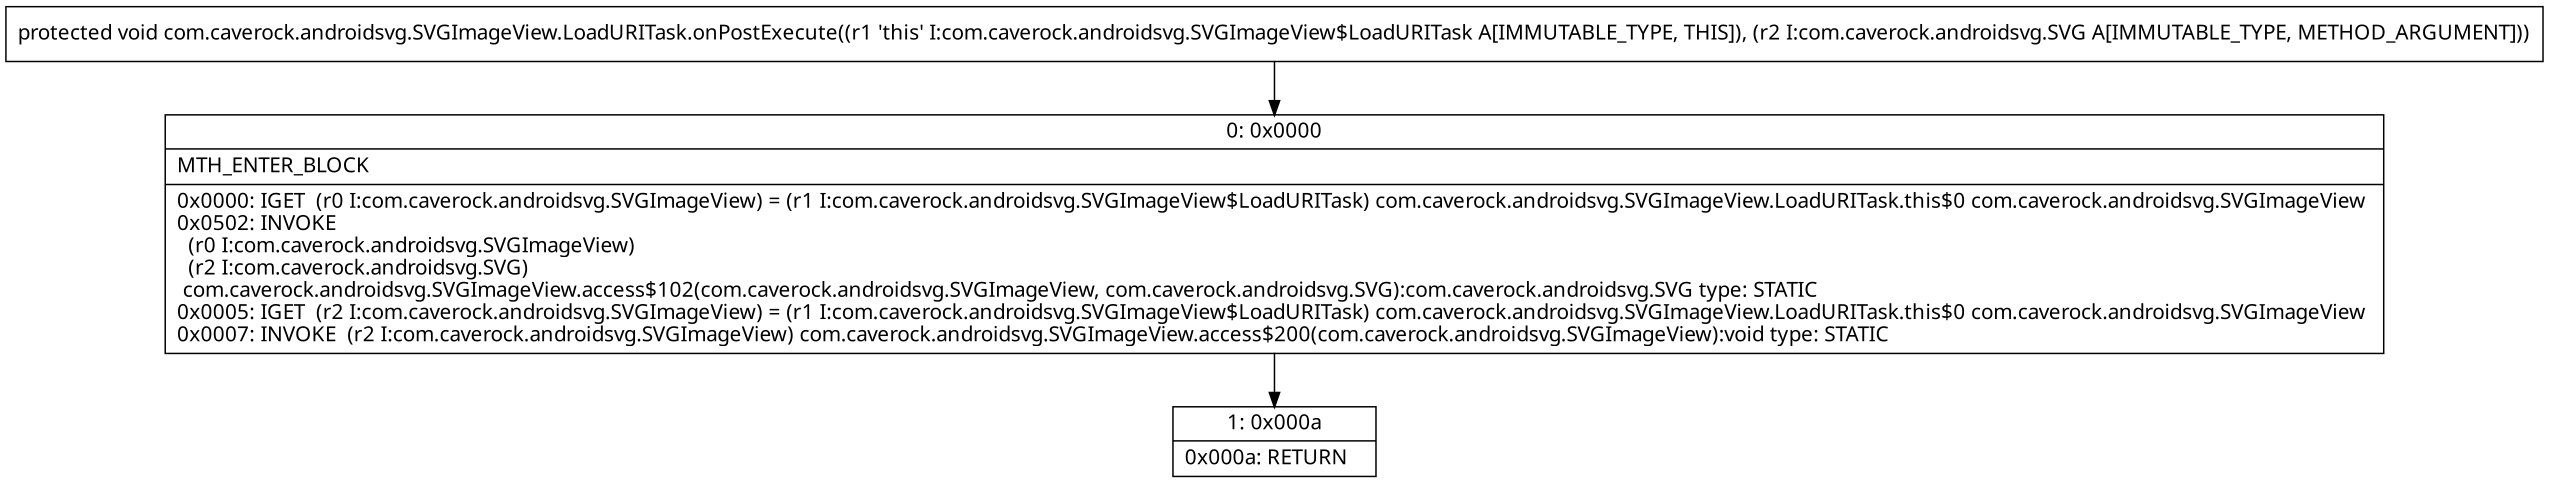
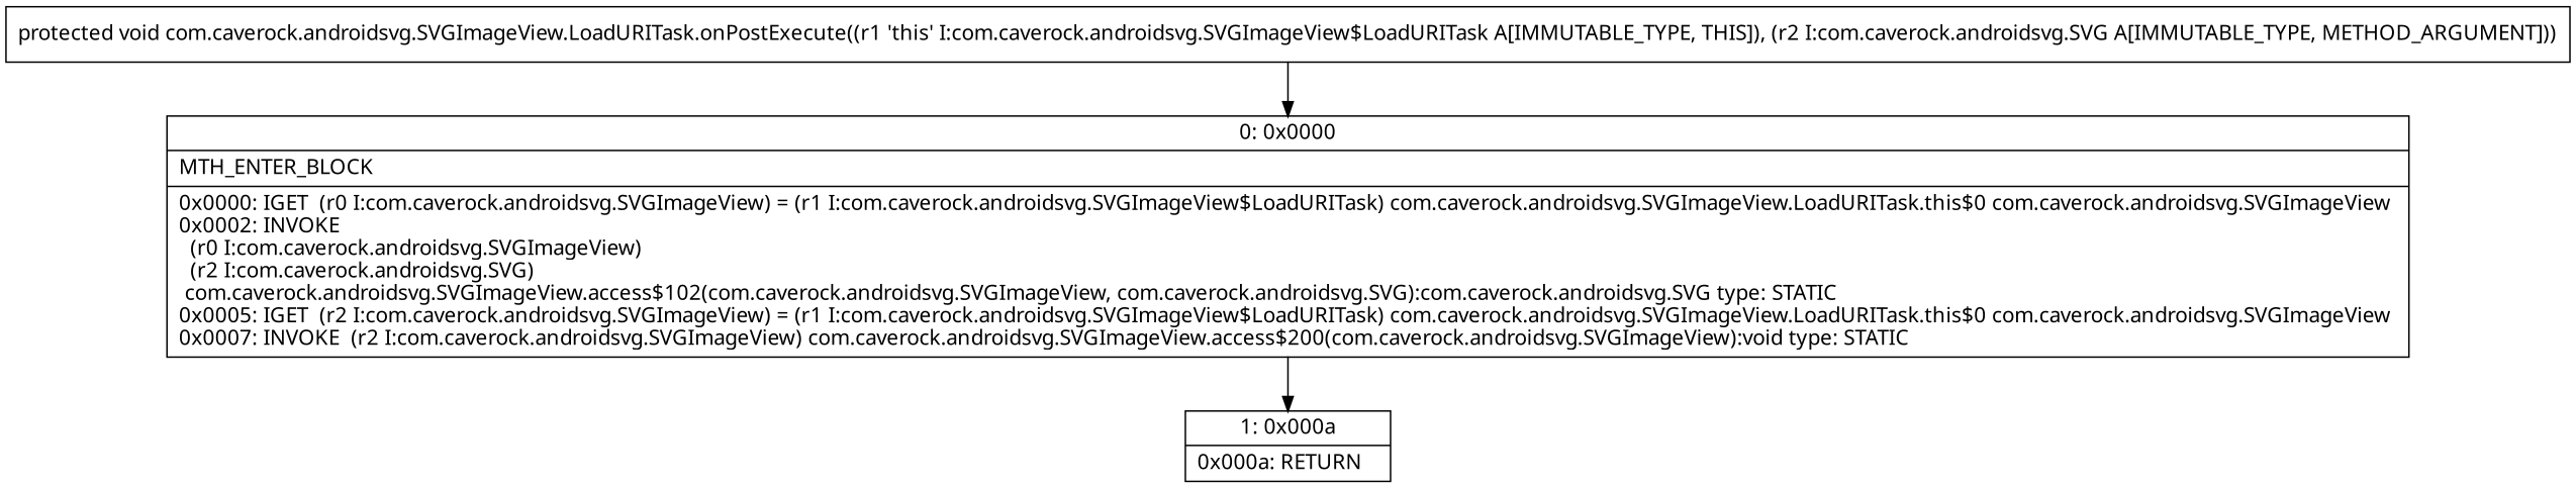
  digraph {
    fontname="Noto Sans"
    node [shape=record fontname="Noto Sans"]
    edge [fontname="Noto Sans"]
-   n1 [label="{0\:\ 0x0000|MTH_ENTER_BLOCK\l|0x0000: IGET  (r0 I:com.caverock.androidsvg.SVGImageView) = (r1 I:com.caverock.androidsvg.SVGImageView$LoadURITask) com.caverock.androidsvg.SVGImageView.LoadURITask.this$0 com.caverock.androidsvg.SVGImageView \l0x0502: INVOKE  \l  (r0 I:com.caverock.androidsvg.SVGImageView)\l  (r2 I:com.caverock.androidsvg.SVG)\l com.caverock.androidsvg.SVGImageView.access$102(com.caverock.androidsvg.SVGImageView, com.caverock.androidsvg.SVG):com.caverock.androidsvg.SVG type: STATIC \l0x0005: IGET  (r2 I:com.caverock.androidsvg.SVGImageView) = (r1 I:com.caverock.androidsvg.SVGImageView$LoadURITask) com.caverock.androidsvg.SVGImageView.LoadURITask.this$0 com.caverock.androidsvg.SVGImageView \l0x0007: INVOKE  (r2 I:com.caverock.androidsvg.SVGImageView) com.caverock.androidsvg.SVGImageView.access$200(com.caverock.androidsvg.SVGImageView):void type: STATIC \l}"]
+   n1 [label="{0\:\ 0x0000|MTH_ENTER_BLOCK\l|0x0000: IGET  (r0 I:com.caverock.androidsvg.SVGImageView) = (r1 I:com.caverock.androidsvg.SVGImageView$LoadURITask) com.caverock.androidsvg.SVGImageView.LoadURITask.this$0 com.caverock.androidsvg.SVGImageView \l0x0002: INVOKE  \l  (r0 I:com.caverock.androidsvg.SVGImageView)\l  (r2 I:com.caverock.androidsvg.SVG)\l com.caverock.androidsvg.SVGImageView.access$102(com.caverock.androidsvg.SVGImageView, com.caverock.androidsvg.SVG):com.caverock.androidsvg.SVG type: STATIC \l0x0005: IGET  (r2 I:com.caverock.androidsvg.SVGImageView) = (r1 I:com.caverock.androidsvg.SVGImageView$LoadURITask) com.caverock.androidsvg.SVGImageView.LoadURITask.this$0 com.caverock.androidsvg.SVGImageView \l0x0007: INVOKE  (r2 I:com.caverock.androidsvg.SVGImageView) com.caverock.androidsvg.SVGImageView.access$200(com.caverock.androidsvg.SVGImageView):void type: STATIC \l}"]
    n2 [label="{1\:\ 0x000a|0x000a: RETURN   \l}"]
    n3 [label="{protected void com.caverock.androidsvg.SVGImageView.LoadURITask.onPostExecute((r1 'this' I:com.caverock.androidsvg.SVGImageView$LoadURITask A[IMMUTABLE_TYPE, THIS]), (r2 I:com.caverock.androidsvg.SVG A[IMMUTABLE_TYPE, METHOD_ARGUMENT])) }"]
    n1 -> n2
    n3 -> n1
  }
